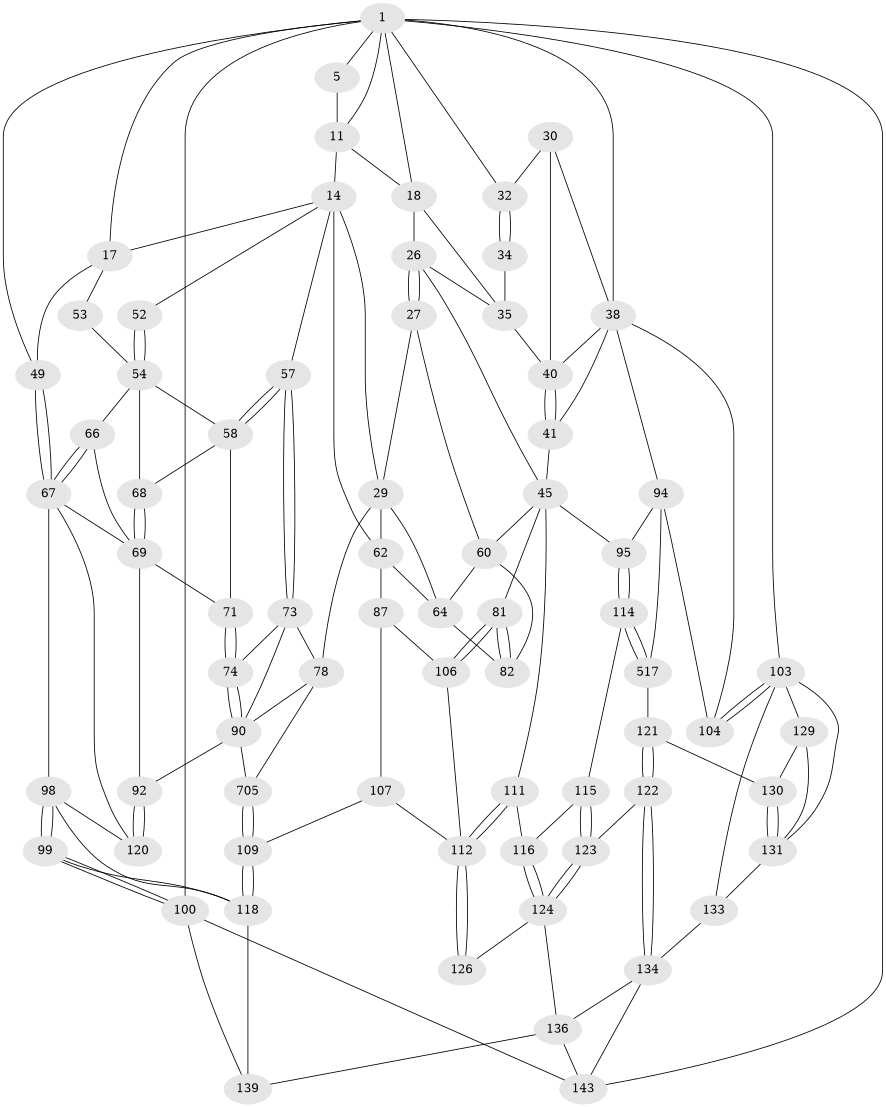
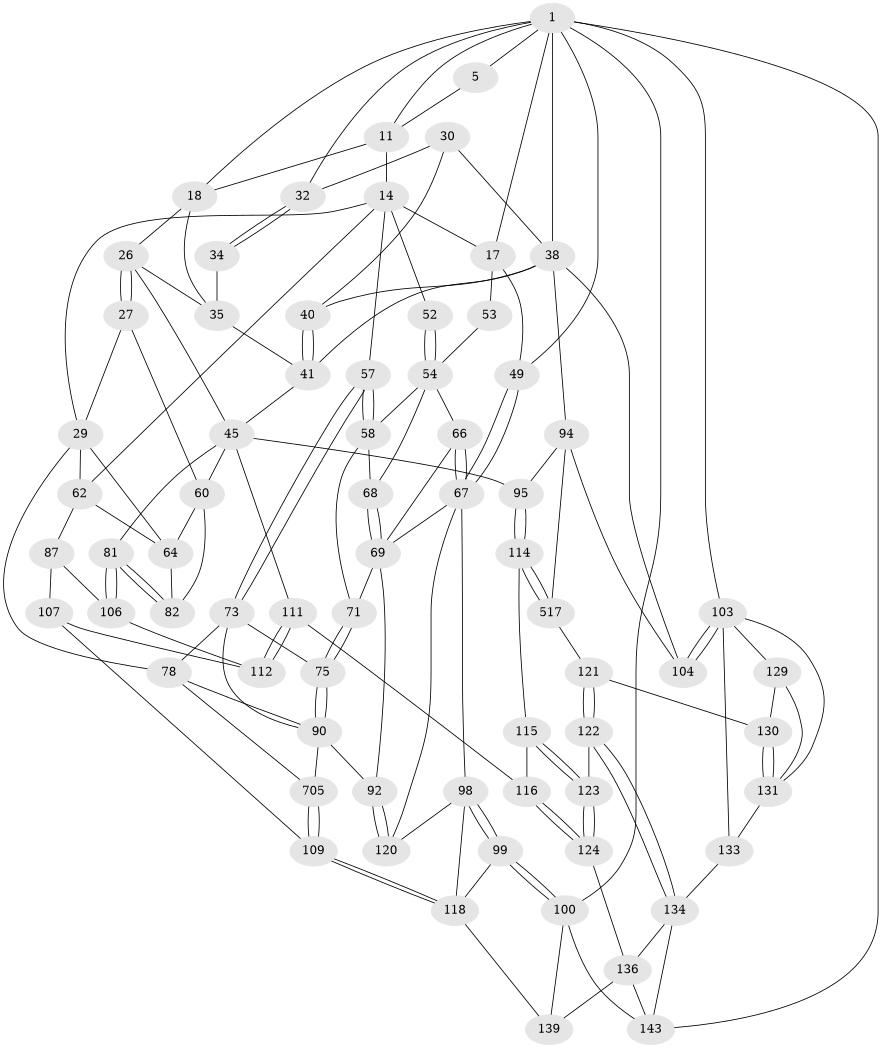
  graph {
    node [color=gray90 style=filled]
    1 [super="+7+2"]
    5 [super="+6"]
    11 [super="+20+12"]
    17 [super="+48"]
    18 [super="+33+19"]
    32
    38 [super="+39+50"]
    49
    100 [super="+146"]
    103 [super="+128"]
    143 [super="+145"]
    14 [super="+15+24"]
    53
    26 [super="+44"]
    35 [super="+36+43"]
    34
    40
    41 [super="+42"]
    94 [super="+110"]
    104
    67 [super="+84"]
    139
    129
    131 [super="+132"]
    133 [super="+142"]
    29 [super="+61"]
    52
    57
    62 [super="+76"]
    64 [super="+65+85"]
    78 [super="+101"]
    54 [super="+59+55"]
    58 [super="+70"]
    73 [super="+79"]
    87 [super="+88"]
    27 [super="+28"]
    45 [super="+46+80"]
    30 [super="+31"]
    60 [super="+63"]
    81
    95
    111
    82
    n44 [label=517]
    106
    114
    112 [super="+113"]
    116
    69 [super="+72"]
    98 [super="+119"]
    120
    66
    68
    71
-   74
+   74 [label=75]
    90 [super="+93+91"]
    n57 [label=705]
    107 [super="+108"]
    92
    99
    118 [super="+140"]
    109
    121
    115
    130
    134 [super="+135"]
-   126
    124 [super="+125"]
    123
    136 [super="+137"]
    122
    1 -- 5 [weight=2]
    1 -- 11
    1 -- 17
    1 -- 18
    1 -- 32
    1 -- 38 [weight=2]
    1 -- 49
    1 -- 100 [weight=2]
    1 -- 103
    1 -- 143
    5 -- 11
    11 -- 18
    11 -- 14 [weight=2]
    17 -- 49
    17 -- 53
    18 -- 26
    18 -- 35
    32 -- 34
    32 -- 34
    38 -- 40
    38 -- 41
    38 -- 94
    38 -- 104
    49 -- 67
    49 -- 67
    100 -- 143
    100 -- 139
    103 -- 104
    103 -- 104
    103 -- 129
    103 -- 131
    103 -- 133
    14 -- 17
    14 -- 29
    14 -- 52
    14 -- 57
    14 -- 62
    53 -- 54
    26 -- 35
    26 -- 27 [weight=2]
    26 -- 27
    26 -- 45
-   35 -- 40
+   35 -- 41
    34 -- 35 [weight=2]
    40 -- 41
    40 -- 41
    41 -- 45
    94 -- 104
    94 -- 95
    94 -- n44
    67 -- 69
    67 -- 98
    67 -- 120
    129 -- 131
    129 -- 130
    131 -- 133
    133 -- 134 [weight=2]
    29 -- 62
    29 -- 64
    29 -- 78
    52 -- 54
    52 -- 54
    57 -- 58
    57 -- 58
    57 -- 73
    57 -- 73
    62 -- 64
    62 -- 87 [weight=2]
    64 -- 82
    78 -- 90
    78 -- n57
    54 -- 58
    54 -- 66
    54 -- 68
    58 -- 68
    58 -- 71
    73 -- 78
    73 -- 74
    73 -- 90
    87 -- 106
    87 -- 107
    27 -- 29
    27 -- 60
    45 -- 60
    45 -- 81
    45 -- 95
    45 -- 111
    30 -- 32
    30 -- 38
    30 -- 40
    60 -- 64
    60 -- 82
    81 -- 82
    81 -- 82
    81 -- 106
    81 -- 106
    95 -- 114
    95 -- 114
    111 -- 112
    111 -- 112
    111 -- 116
    n44 -- 121
    106 -- 112
    114 -- n44
    114 -- n44
    114 -- 115
-   112 -- 126
-   112 -- 126
    116 -- 124
    116 -- 124
    69 -- 71
    69 -- 92
    98 -- 120
    98 -- 99
    98 -- 99
    98 -- 118
    66 -- 67
    66 -- 67
    66 -- 69
    68 -- 69
    68 -- 69
    71 -- 74
    71 -- 74
    74 -- 90
    74 -- 90
    90 -- n57
    90 -- 92
    n57 -- 109
    n57 -- 109
    107 -- 112
    107 -- 109
    92 -- 120
    92 -- 120
    99 -- 100
    99 -- 100
    99 -- 118
    118 -- 139
    109 -- 118
    109 -- 118
    121 -- 130
    121 -- 122
    121 -- 122
    115 -- 116
    115 -- 123
    115 -- 123
    130 -- 131
    130 -- 131
    134 -- 143
    134 -- 136
-   124 -- 126
    124 -- 136
    123 -- 124
    123 -- 124
    136 -- 143
    136 -- 139
    122 -- 134
    122 -- 134
    122 -- 123
  }
